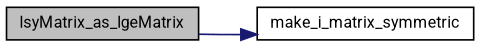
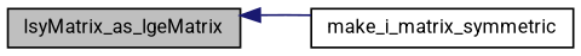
  digraph {
    rankdir=LR
    fontname=Roboto
    node [color=black fontname=Roboto fontsize=10 shape=record style=filled]
    n1 [fillcolor=grey75 fontcolor=black height=0.2 label=lsyMatrix_as_lgeMatrix width=0.4]
    n2 [fillcolor=white height=0.2 label=make_i_matrix_symmetric width=0.4]
-   n1 -> n2 [color=midnightblue fontname=Roboto fontsize=10 labelfontname="FreeSans.ttf" labelfontsize=10 style=solid]
+   n2 -> n1 [color=midnightblue fontname=Roboto fontsize=10 labelfontname="FreeSans.ttf" labelfontsize=10 style=solid]
  }
